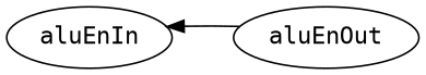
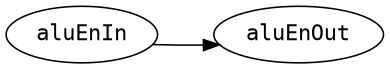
  strict digraph {
    rankdir=LR
    fontname="DejaVu Sans Mono"
    node [fontname="DejaVu Sans Mono"]
    aluEnIn [complexity=2 importance=0.0588235294118 rank=0.0294117647059]
    aluEnOut [complexity=0 importance=0.0352940278895 rank=0.0]
-   aluEnOut -> aluEnIn [fontname="DejaVu Sans Mono"]
+   aluEnIn -> aluEnOut [fontname="DejaVu Sans Mono"]
  }
